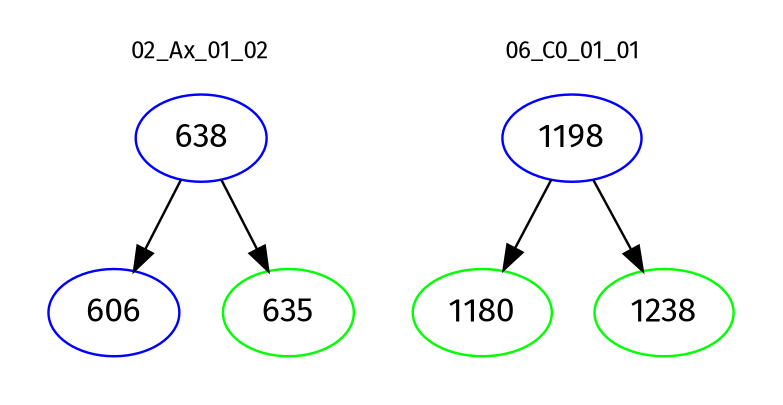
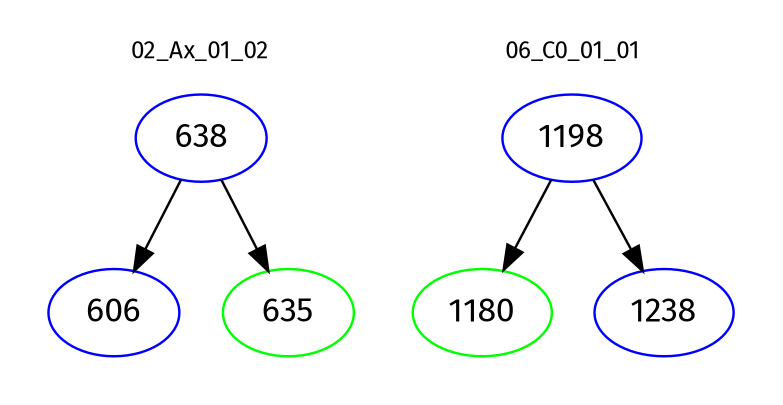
  digraph {
    fontname="Fira Sans"
    node [color=blue fontname="Fira Sans"]
    edge [color=black fontname="Fira Sans"]
    n1 [label=638]
    n2 [label=606]
    n3 [color=green label=635]
    n4 [label=1198]
    n5 [color=green label=1180]
-   n6 [color=green label=1238]
+   n6 [label=1238]
    subgraph cluster_1 {
      color=white
      fontsize=10
      label="02_Ax_01_02"
      n1
      n2
      n3
    }
    subgraph cluster_2 {
      color=white
      fontsize=10
      label="06_C0_01_01"
      n4
      n5
      n6
    }
    n1 -> n2
    n1 -> n3
    n4 -> n5
    n4 -> n6
  }
